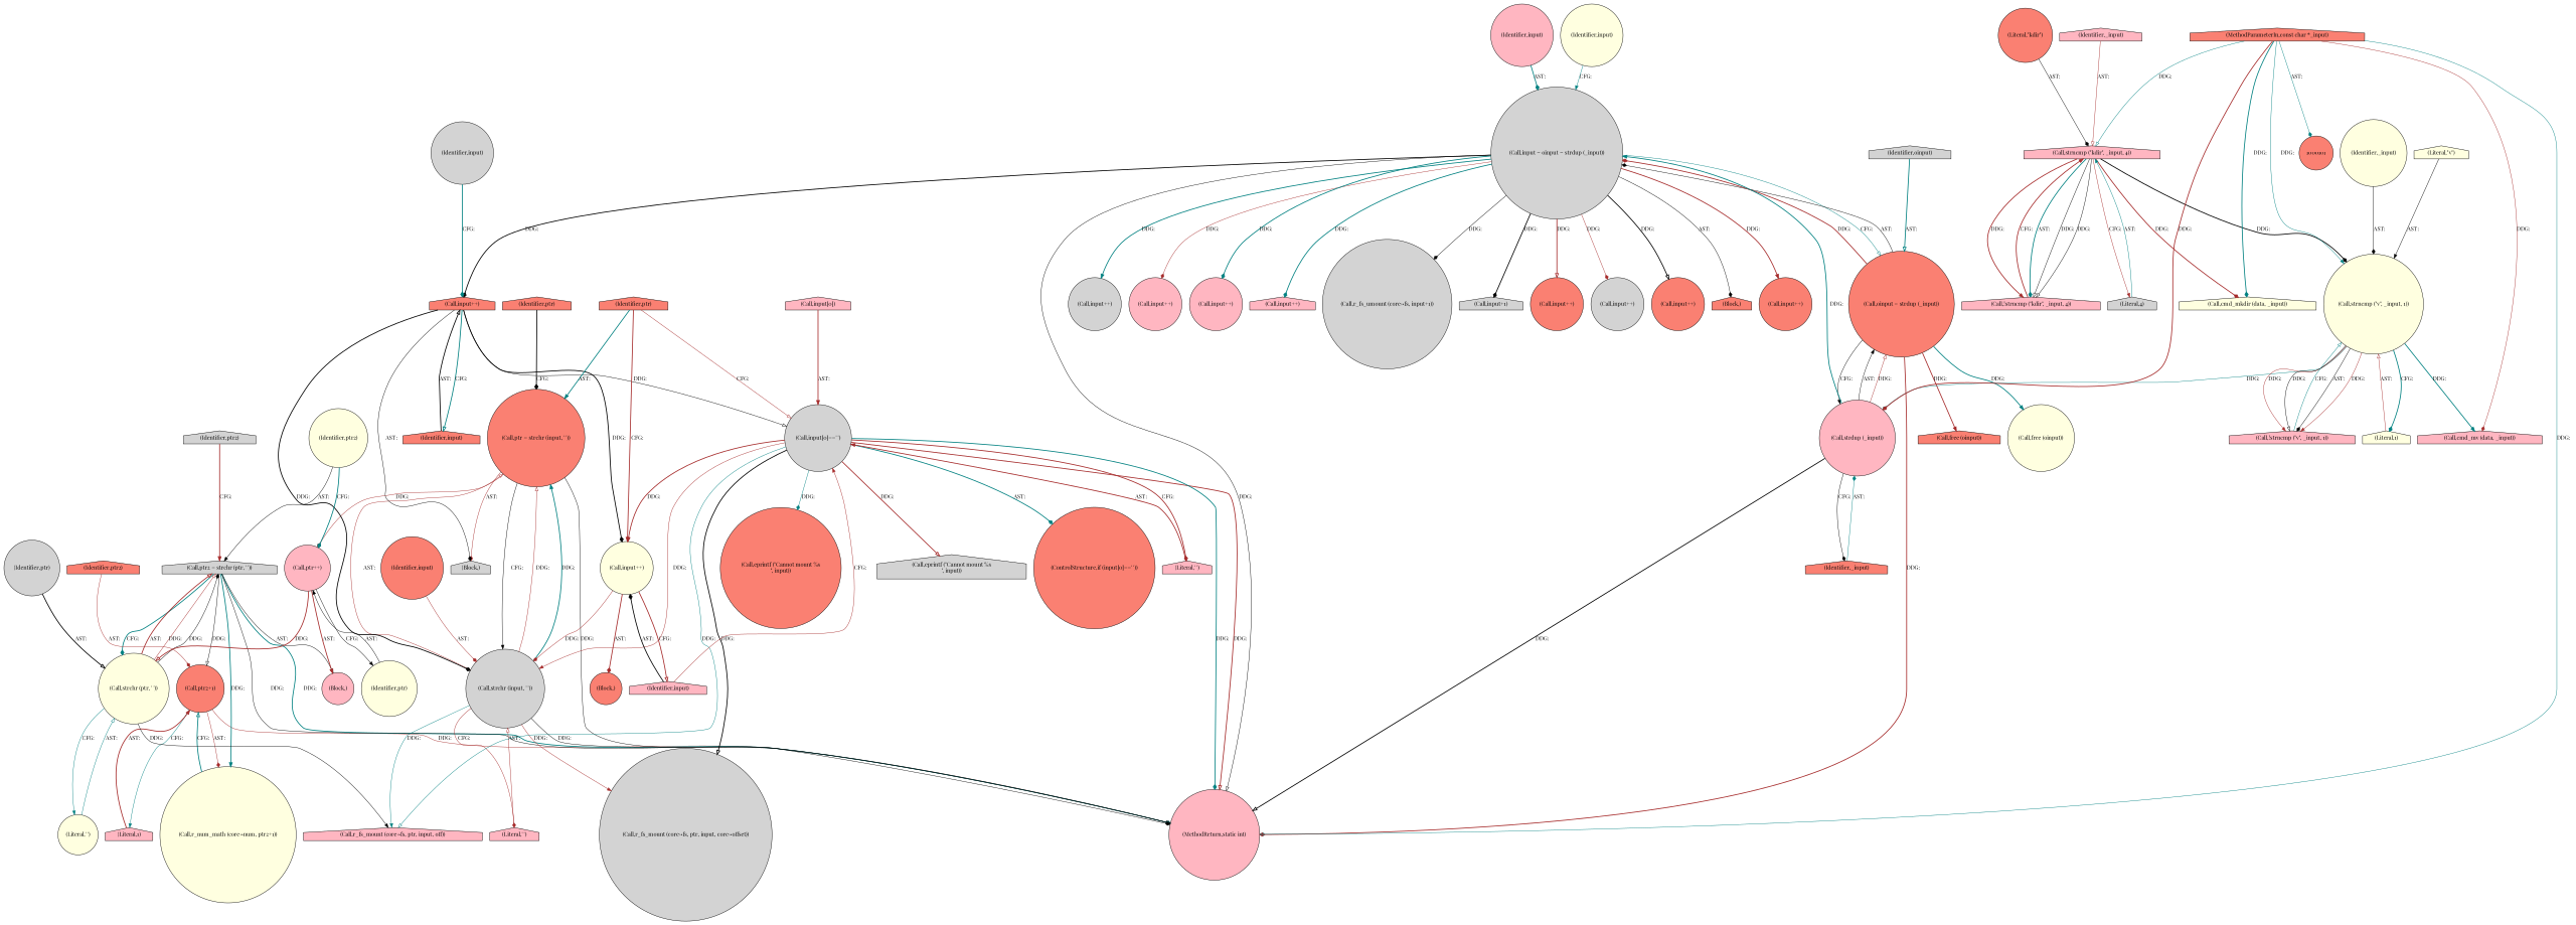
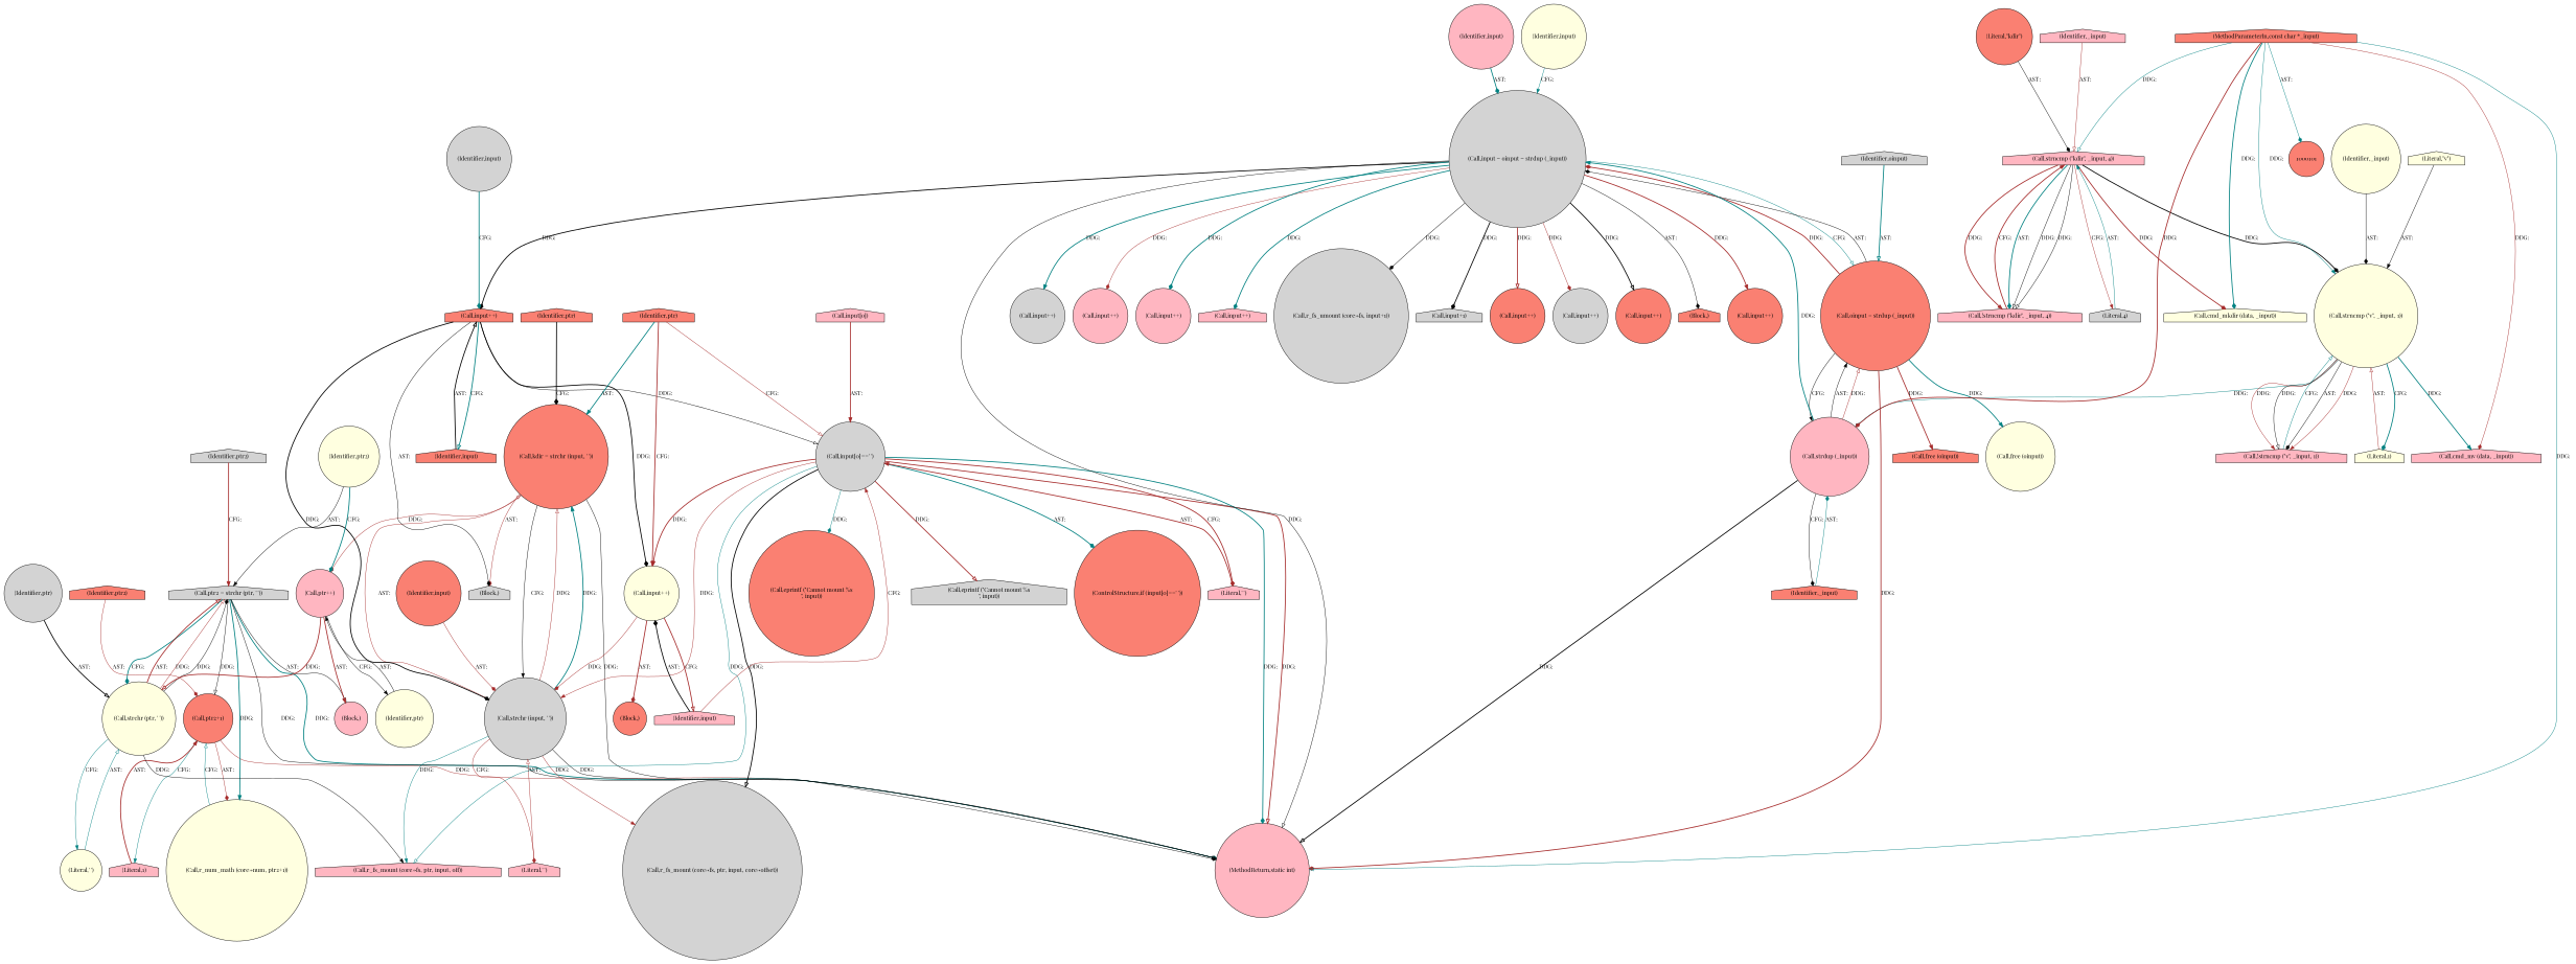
  digraph {
    fontname="Playfair Display"
    node [fillcolor=salmon fontname="Playfair Display" shape=circle style=filled]
    edge [arrowhead=diamond color=brown fontname="Playfair Display" style=solid]
    n1 [label="(Call,ptr2+1)"]
    n2 [fillcolor=lightpink label="(Literal,1)" shape=house]
    n3 [fillcolor=lightyellow label="(Call,r_num_math (core->num, ptr2+1))"]
    n4 [fillcolor=lightpink label="(MethodReturn,static int)"]
    n5 [fillcolor=lightgrey label="(Call,ptr2 = strchr (ptr, ' '))" shape=house]
    n6 [fillcolor=lightyellow label="(Call,strchr (ptr, ' '))"]
    n7 [fillcolor=lightpink label="(Block,)"]
    n8 [fillcolor=lightyellow label="(Literal,' ')"]
    n9 [fillcolor=lightpink label="(Call,r_fs_mount (core->fs, ptr, input, off))" shape=house]
    n10 [fillcolor=lightpink label="(Call,ptr++)"]
    n11 [fillcolor=lightyellow label="(Identifier,ptr)"]
-   n12 [label="(Call,ptr = strchr (input, ' '))"]
+   n12 [label="(Call,kdir = strchr (input, ' '))"]
    n13 [fillcolor=lightgrey label="(Call,strchr (input, ' '))"]
    n14 [fillcolor=lightgrey label="(Block,)" shape=house]
    n15 [fillcolor=lightpink label="(Literal,' ')" shape=house]
    n16 [fillcolor=lightgrey label="(Call,r_fs_mount (core->fs, ptr, input, core->offset))"]
    n17 [label="(Call,input++)" shape=house]
    n18 [fillcolor=lightyellow label="(Call,input++)"]
    n19 [fillcolor=lightgrey label="(Call,input[0]==' ')"]
    n20 [label="(Identifier,input)" shape=house]
    n21 [fillcolor=lightpink label="(Identifier,input)" shape=house]
    n22 [label="(Block,)"]
    n23 [label="(Call,eprintf (\"Cannot mount %s\n\", input))"]
    n24 [fillcolor=lightgrey label="(Call,eprintf (\"Cannot mount %s\n\", input))" shape=house]
    n25 [label="(ControlStructure,if (input[0]==' '))"]
    n26 [fillcolor=lightpink label="(Literal,' ')" shape=house]
    n27 [fillcolor=lightgrey label="(Call,input = oinput = strdup (_input))"]
    n28 [label="(Call,oinput = strdup (_input))"]
    n29 [fillcolor=lightgrey label="(Call,input++)"]
    n30 [fillcolor=lightpink label="(Call,input++)"]
    n31 [fillcolor=lightpink label="(Call,input++)"]
    n32 [fillcolor=lightpink label="(Call,input++)" shape=house]
    n33 [fillcolor=lightgrey label="(Call,r_fs_umount (core->fs, input+1))"]
    n34 [fillcolor=lightgrey label="(Call,input+1)" shape=house]
    n35 [label="(Call,input++)"]
    n36 [fillcolor=lightgrey label="(Call,input++)"]
    n37 [label="(Call,input++)"]
    n38 [label="(Block,)" shape=house]
    n39 [label="(Call,input++)"]
    n40 [fillcolor=lightpink label="(Call,strdup (_input))"]
    n41 [label="(Call,free (oinput))" shape=house]
    n42 [fillcolor=lightyellow label="(Call,free (oinput))"]
    n43 [label="(Identifier,_input)" shape=house]
    n44 [fillcolor=lightyellow label="(Call,strncmp (\"v\", _input, 1))"]
    n45 [fillcolor=lightpink label="(Call,!strncmp (\"v\", _input, 1))" shape=house]
    n46 [fillcolor=lightyellow label="(Literal,1)" shape=house]
    n47 [fillcolor=lightpink label="(Call,cmd_mv (data, _input))" shape=house]
    n48 [fillcolor=lightpink label="(Call,strncmp (\"kdir\", _input, 4))" shape=house]
    n49 [fillcolor=lightyellow label="(Call,cmd_mkdir (data, _input))" shape=house]
    n50 [fillcolor=lightpink label="(Call,!strncmp (\"kdir\", _input, 4))" shape=house]
    n51 [fillcolor=lightgrey label="(Literal,4)" shape=house]
    n52 [label="(MethodParameterIn,const char *_input)" shape=house]
    1000101
    n54 [label="(Literal,\"kdir\")"]
    n55 [fillcolor=lightgrey label="(Identifier,oinput)" shape=house]
    n56 [fillcolor=lightgrey label="(Identifier,ptr)"]
    n57 [fillcolor=lightyellow label="(Identifier,ptr2)"]
    n58 [fillcolor=lightyellow label="(Identifier,input)"]
    n59 [fillcolor=lightyellow label="(Identifier,_input)"]
    n60 [fillcolor=lightpink label="(Call,input[0])" shape=house]
    n61 [fillcolor=lightpink label="(Identifier,_input)" shape=house]
    n62 [fillcolor=lightgrey label="(Identifier,ptr2)" shape=house]
    n63 [label="(Identifier,ptr)" shape=house]
    n64 [fillcolor=lightyellow label="(Literal,\"v\")" shape=house]
    n65 [label="(Identifier,ptr)" shape=house]
    n66 [fillcolor=lightpink label="(Identifier,input)"]
    n67 [fillcolor=lightgrey label="(Identifier,input)"]
    n68 [label="(Identifier,input)"]
    n69 [label="(Identifier,ptr2)" shape=house]
    n1 -> n2 [arrowhead=normal color=teal label="CFG: "]
    n1 -> n3 [label="AST: "]
    n1 -> n4 [label="DDG: "]
    n2 -> n1 [arrowhead=normal label="AST: " style=bold]
-   n3 -> n1 [arrowhead=onormal color=teal label="CFG: " style=bold]
+   n3 -> n1 [arrowhead=onormal color=teal label="CFG: "]
    n5 -> n1 [arrowhead=onormal color=black label="DDG: "]
    n5 -> n3 [arrowhead=normal color=teal label="DDG: " style=bold]
    n5 -> n4 [color=teal label="DDG: " style=bold]
    n5 -> n4 [arrowhead=onormal color=black label="DDG: "]
    n5 -> n6 [color=teal label="CFG: " style=bold]
    n5 -> n7 [arrowhead=onormal color=black label="AST: "]
    n6 -> n5 [arrowhead=onormal label="AST: " style=bold]
    n6 -> n5 [arrowhead=onormal label="DDG: "]
    n6 -> n5 [color=black label="DDG: "]
    n6 -> n8 [arrowhead=normal color=teal label="CFG: "]
    n6 -> n9 [arrowhead=normal color=black label="DDG: "]
    n8 -> n6 [arrowhead=onormal color=teal label="AST: "]
    n10 -> n6 [arrowhead=onormal label="DDG: " style=bold]
    n10 -> n7 [arrowhead=normal label="AST: " style=bold]
    n10 -> n11 [arrowhead=normal color=black label="CFG: "]
    n11 -> n10 [arrowhead=normal color=black label="AST: "]
    n12 -> n4 [color=black label="DDG: "]
    n12 -> n10 [label="DDG: "]
    n12 -> n13 [arrowhead=normal color=black label="CFG: "]
    n12 -> n14 [label="AST: "]
    n13 -> n4 [arrowhead=onormal color=black label="DDG: "]
    n13 -> n9 [arrowhead=normal color=teal label="DDG: "]
    n13 -> n12 [arrowhead=onormal label="AST: "]
    n13 -> n12 [arrowhead=onormal label="DDG: "]
    n13 -> n12 [arrowhead=normal color=teal label="DDG: " style=bold]
    n13 -> n15 [label="CFG: "]
    n13 -> n16 [arrowhead=normal label="DDG: "]
    n15 -> n13 [arrowhead=onormal label="AST: "]
    n17 -> n13 [color=black label="DDG: " style=bold]
    n17 -> n14 [color=black label="AST: "]
    n17 -> n18 [color=black label="DDG: " style=bold]
    n17 -> n19 [arrowhead=onormal color=black label="DDG: "]
    n17 -> n20 [arrowhead=onormal color=teal label="CFG: " style=bold]
    n18 -> n13 [label="DDG: "]
    n18 -> n21 [arrowhead=onormal label="CFG: " style=bold]
    n18 -> n22 [label="AST: " style=bold]
    n19 -> n4 [arrowhead=onormal label="DDG: " style=bold]
    n19 -> n4 [color=teal label="DDG: " style=bold]
    n19 -> n9 [arrowhead=onormal color=teal label="DDG: "]
    n19 -> n13 [arrowhead=normal label="DDG: "]
    n19 -> n16 [arrowhead=onormal color=black label="DDG: " style=bold]
    n19 -> n18 [arrowhead=normal label="DDG: " style=bold]
    n19 -> n23 [color=teal label="DDG: "]
    n19 -> n24 [arrowhead=onormal label="DDG: " style=bold]
    n19 -> n25 [color=teal label="AST: " style=bold]
    n19 -> n26 [label="CFG: " style=bold]
    n20 -> n17 [arrowhead=onormal color=black label="AST: " style=bold]
    n21 -> n18 [color=black label="AST: " style=bold]
    n21 -> n19 [arrowhead=normal label="CFG: "]
    n26 -> n19 [arrowhead=normal label="AST: " style=bold]
    n27 -> n4 [arrowhead=onormal color=black label="DDG: "]
    n27 -> n17 [color=black label="DDG: " style=bold]
    n27 -> n28 [arrowhead=onormal color=teal label="CFG: "]
    n27 -> n29 [arrowhead=normal color=teal label="DDG: " style=bold]
    n27 -> n30 [label="DDG: "]
    n27 -> n31 [color=teal label="DDG: " style=bold]
    n27 -> n32 [color=teal label="DDG: " style=bold]
    n27 -> n33 [color=black label="DDG: "]
    n27 -> n34 [color=black label="DDG: " style=bold]
    n27 -> n35 [arrowhead=onormal label="DDG: " style=bold]
    n27 -> n36 [label="DDG: "]
    n27 -> n37 [arrowhead=onormal color=black label="DDG: " style=bold]
    n27 -> n38 [color=black label="AST: "]
    n27 -> n39 [arrowhead=normal label="DDG: " style=bold]
    n28 -> n4 [label="DDG: " style=bold]
    n28 -> n27 [color=black label="AST: "]
    n28 -> n27 [label="DDG: " style=bold]
    n28 -> n40 [arrowhead=normal color=black label="CFG: "]
    n28 -> n41 [arrowhead=normal label="DDG: " style=bold]
    n28 -> n42 [arrowhead=normal color=teal label="DDG: " style=bold]
    n40 -> n4 [arrowhead=onormal color=black label="DDG: " style=bold]
    n40 -> n27 [arrowhead=normal color=teal label="DDG: " style=bold]
    n40 -> n28 [arrowhead=normal color=black label="AST: "]
    n40 -> n28 [arrowhead=onormal label="DDG: "]
    n40 -> n43 [color=black label="CFG: "]
    n43 -> n40 [color=teal label="AST: "]
    n44 -> n40 [color=teal label="DDG: "]
    n44 -> n45 [color=black label="AST: "]
    n44 -> n45 [arrowhead=normal label="DDG: "]
    n44 -> n45 [arrowhead=normal label="DDG: "]
    n44 -> n45 [arrowhead=onormal color=black label="DDG: "]
    n44 -> n46 [color=teal label="CFG: " style=bold]
    n44 -> n47 [arrowhead=normal color=teal label="DDG: " style=bold]
    n45 -> n44 [arrowhead=onormal color=teal label="CFG: "]
    n46 -> n44 [arrowhead=onormal label="AST: "]
    n48 -> n44 [color=black label="DDG: " style=bold]
    n48 -> n49 [label="DDG: " style=bold]
    n48 -> n50 [color=teal label="AST: " style=bold]
    n48 -> n50 [arrowhead=onormal color=black label="DDG: "]
    n48 -> n50 [arrowhead=onormal color=black label="DDG: "]
    n48 -> n50 [arrowhead=normal label="DDG: " style=bold]
    n48 -> n51 [arrowhead=normal label="CFG: "]
    n50 -> n48 [arrowhead=normal label="CFG: " style=bold]
    n51 -> n48 [arrowhead=normal color=teal label="AST: "]
    n52 -> n4 [arrowhead=onormal color=teal label="DDG: "]
    n52 -> n40 [label="DDG: " style=bold]
    n52 -> n44 [arrowhead=normal color=teal label="DDG: "]
    n52 -> n47 [label="DDG: "]
    n52 -> n48 [arrowhead=onormal color=teal label="DDG: "]
    n52 -> n49 [color=teal label="DDG: " style=bold]
    n52 -> 1000101 [color=teal label="AST: "]
    n54 -> n48 [color=black label="AST: "]
    n55 -> n28 [arrowhead=onormal color=teal label="AST: " style=bold]
    n56 -> n6 [arrowhead=onormal color=black label="AST: " style=bold]
    n57 -> n5 [arrowhead=normal color=black label="AST: "]
    n57 -> n10 [color=teal label="CFG: " style=bold]
    n58 -> n27 [arrowhead=normal color=teal label="CFG: "]
    n59 -> n44 [color=black label="AST: "]
    n60 -> n19 [arrowhead=normal label="AST: " style=bold]
    n61 -> n48 [arrowhead=onormal label="AST: "]
    n62 -> n5 [arrowhead=normal label="CFG: " style=bold]
    n63 -> n12 [arrowhead=normal color=teal label="AST: " style=bold]
    n63 -> n18 [arrowhead=normal label="CFG: " style=bold]
    n63 -> n19 [arrowhead=onormal label="CFG: "]
    n64 -> n44 [arrowhead=normal color=black label="AST: "]
    n65 -> n12 [color=black label="CFG: " style=bold]
    n66 -> n27 [color=teal label="AST: " style=bold]
    n67 -> n17 [color=teal label="CFG: " style=bold]
    n68 -> n13 [label="AST: "]
    n69 -> n1 [label="AST: "]
  }
